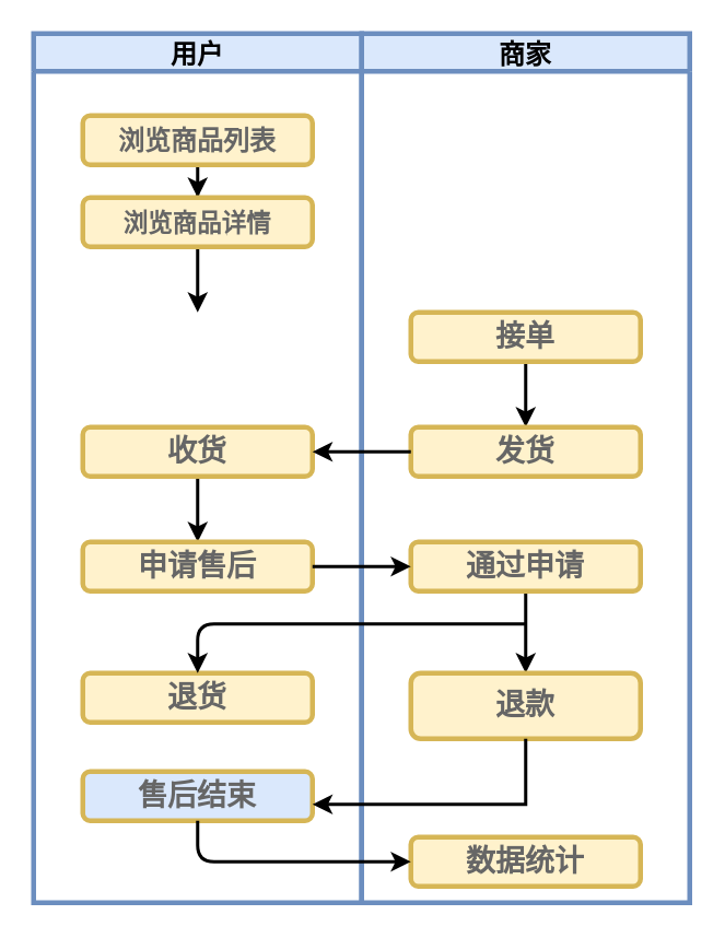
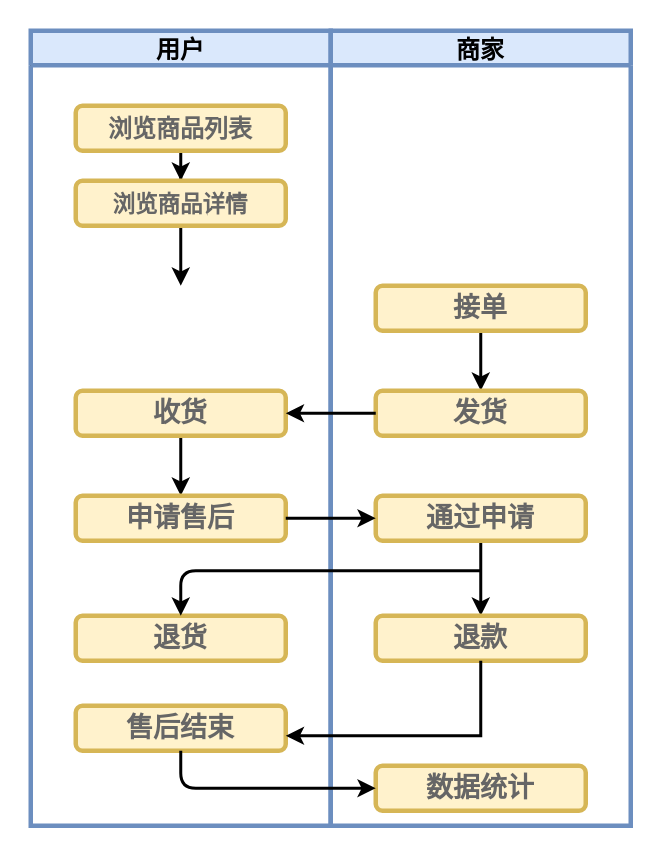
  <mxCell id="0" />
  <mxCell id="1" parent="0" />
  <mxCell id="2" value="Vertical Container" style="swimlane;fontSize=16;" parent="1" vertex="1"><mxGeometry x="20" y="20" width="200" height="530" as="geometry" /></mxCell>
  <mxCell id="3" value="" style="edgeStyle=orthogonalEdgeStyle;rounded=0;orthogonalLoop=1;jettySize=auto;html=1;fontSize=16;strokeWidth=2;" parent="2" source="4" target="9" edge="1"><mxGeometry relative="1" as="geometry" /></mxCell>
  <mxCell id="4" value="&lt;font color=&quot;#666666&quot; size=&quot;1&quot;&gt;&lt;b style=&quot;font-size: 18px&quot;&gt;收货&lt;/b&gt;&lt;/font&gt;" style="rounded=1;whiteSpace=wrap;html=1;fontSize=16;fillColor=#fff2cc;strokeColor=#d6b656;strokeWidth=3;" parent="2" vertex="1"><mxGeometry x="30" y="240" width="140" height="30" as="geometry" /></mxCell>
  <mxCell id="5" value="" style="edgeStyle=orthogonalEdgeStyle;rounded=0;orthogonalLoop=1;jettySize=auto;html=1;fontSize=16;strokeWidth=2;" parent="2" source="6" target="8" edge="1"><mxGeometry relative="1" as="geometry" /></mxCell>
  <mxCell id="6" value="&lt;font color=&quot;#666666&quot; size=&quot;1&quot;&gt;&lt;b style=&quot;font-size: 16px&quot;&gt;浏览商品列表&lt;/b&gt;&lt;/font&gt;" style="rounded=1;whiteSpace=wrap;html=1;fontSize=16;fillColor=#fff2cc;strokeColor=#d6b656;strokeWidth=3;" parent="2" vertex="1"><mxGeometry x="30" y="50" width="140" height="30" as="geometry" /></mxCell>
  <mxCell id="7" value="" style="edgeStyle=orthogonalEdgeStyle;rounded=0;orthogonalLoop=1;jettySize=auto;html=1;fontSize=16;strokeWidth=2;" parent="2" source="8" edge="1"><mxGeometry relative="1" as="geometry"><mxPoint x="100" y="170" as="targetPoint" /></mxGeometry></mxCell>
  <mxCell id="8" value="&lt;font color=&quot;#666666&quot; size=&quot;1&quot;&gt;&lt;b style=&quot;font-size: 15px&quot;&gt;浏览商品详情&lt;/b&gt;&lt;/font&gt;" style="rounded=1;whiteSpace=wrap;html=1;fontSize=16;fillColor=#fff2cc;strokeColor=#d6b656;strokeWidth=3;" parent="2" vertex="1"><mxGeometry x="30" y="100" width="140" height="30" as="geometry" /></mxCell>
  <mxCell id="9" value="&lt;font color=&quot;#666666&quot; style=&quot;font-size: 18px;&quot;&gt;&lt;span style=&quot;font-size: 18px;&quot;&gt;&lt;b style=&quot;font-size: 18px;&quot;&gt;申请售后&lt;/b&gt;&lt;/span&gt;&lt;/font&gt;" style="rounded=1;whiteSpace=wrap;html=1;fontSize=18;fillColor=#fff2cc;strokeColor=#d6b656;strokeWidth=3;" parent="2" vertex="1"><mxGeometry x="30" y="310" width="140" height="30" as="geometry" /></mxCell>
  <mxCell id="10" value="&lt;font color=&quot;#666666&quot; style=&quot;font-size: 18px;&quot;&gt;&lt;b style=&quot;font-size: 18px;&quot;&gt;退货&lt;/b&gt;&lt;/font&gt;" style="rounded=1;whiteSpace=wrap;html=1;fontSize=18;fillColor=#fff2cc;strokeColor=#d6b656;strokeWidth=3;" parent="2" vertex="1"><mxGeometry x="30" y="390" width="140" height="30" as="geometry" /></mxCell>
- <mxCell id="11" value="&lt;font color=&quot;#666666&quot; style=&quot;font-size: 18px&quot;&gt;&lt;b style=&quot;font-size: 18px&quot;&gt;售后结束&lt;/b&gt;&lt;/font&gt;" style="rounded=1;whiteSpace=wrap;html=1;fontSize=18;fillColor=#dae8fc;strokeColor=#d6b656;strokeWidth=3;" parent="2" vertex="1"><mxGeometry x="30" y="450" width="140" height="30" as="geometry" /></mxCell>
+ <mxCell id="11" value="&lt;font color=&quot;#666666&quot; style=&quot;font-size: 18px&quot;&gt;&lt;b style=&quot;font-size: 18px&quot;&gt;售后结束&lt;/b&gt;&lt;/font&gt;" style="rounded=1;whiteSpace=wrap;html=1;fontSize=18;fillColor=#fff2cc;strokeColor=#d6b656;strokeWidth=3;" parent="2" vertex="1"><mxGeometry x="30" y="450" width="140" height="30" as="geometry" /></mxCell>
  <mxCell id="12" value="用户" style="swimlane;fontSize=16;fillColor=#dae8fc;strokeColor=#6c8ebf;strokeWidth=3;" parent="1" vertex="1"><mxGeometry x="20" y="20" width="200" height="530" as="geometry" /></mxCell>
  <mxCell id="13" value="商家" style="swimlane;startSize=23;fontSize=16;fillColor=#dae8fc;strokeColor=#6c8ebf;strokeWidth=3;" parent="1" vertex="1"><mxGeometry x="220" y="20" width="200" height="530" as="geometry" /></mxCell>
  <mxCell id="14" value="" style="edgeStyle=orthogonalEdgeStyle;rounded=0;orthogonalLoop=1;jettySize=auto;html=1;fontSize=16;strokeWidth=2;" parent="13" source="15" target="16" edge="1"><mxGeometry relative="1" as="geometry" /></mxCell>
  <mxCell id="15" value="&lt;font style=&quot;font-size: 18px&quot;&gt;&lt;font color=&quot;#666666&quot; style=&quot;font-size: 18px&quot;&gt;&lt;b&gt;接单&lt;/b&gt;&lt;/font&gt;&lt;/font&gt;" style="rounded=1;whiteSpace=wrap;html=1;fontSize=16;fillColor=#fff2cc;strokeColor=#d6b656;strokeWidth=3;" parent="13" vertex="1"><mxGeometry x="30" y="170" width="140" height="30" as="geometry" /></mxCell>
  <mxCell id="16" value="&lt;font color=&quot;#666666&quot; style=&quot;font-size: 18px;&quot;&gt;&lt;span style=&quot;font-size: 18px;&quot;&gt;&lt;b style=&quot;font-size: 18px;&quot;&gt;发货&lt;/b&gt;&lt;/span&gt;&lt;/font&gt;" style="rounded=1;whiteSpace=wrap;html=1;fontSize=18;fillColor=#fff2cc;strokeColor=#d6b656;strokeWidth=3;" parent="13" vertex="1"><mxGeometry x="30" y="240" width="140" height="30" as="geometry" /></mxCell>
  <mxCell id="17" value="" style="edgeStyle=orthogonalEdgeStyle;rounded=0;orthogonalLoop=1;jettySize=auto;html=1;fontSize=18;strokeWidth=2;" parent="13" source="18" target="19" edge="1"><mxGeometry relative="1" as="geometry" /></mxCell>
  <mxCell id="18" value="&lt;font color=&quot;#666666&quot; style=&quot;font-size: 18px;&quot;&gt;&lt;span style=&quot;font-size: 18px;&quot;&gt;&lt;b style=&quot;font-size: 18px;&quot;&gt;通过申请&lt;/b&gt;&lt;/span&gt;&lt;/font&gt;" style="rounded=1;whiteSpace=wrap;html=1;fontSize=18;fillColor=#fff2cc;strokeColor=#d6b656;strokeWidth=3;" parent="13" vertex="1"><mxGeometry x="30" y="310" width="140" height="30" as="geometry" /></mxCell>
- <mxCell id="19" value="&lt;font color=&quot;#666666&quot; style=&quot;font-size: 18px;&quot;&gt;&lt;b style=&quot;font-size: 18px;&quot;&gt;退款&lt;/b&gt;&lt;/font&gt;" style="rounded=1;whiteSpace=wrap;html=1;fontSize=18;fillColor=#fff2cc;strokeColor=#d6b656;strokeWidth=3;" parent="13" vertex="1"><mxGeometry x="30" y="390" width="140" height="40" as="geometry" /></mxCell>
+ <mxCell id="19" value="&lt;font color=&quot;#666666&quot; style=&quot;font-size: 18px;&quot;&gt;&lt;b style=&quot;font-size: 18px;&quot;&gt;退款&lt;/b&gt;&lt;/font&gt;" style="rounded=1;whiteSpace=wrap;html=1;fontSize=18;fillColor=#fff2cc;strokeColor=#d6b656;strokeWidth=3;" parent="13" vertex="1"><mxGeometry x="30" y="390" width="140" height="30" as="geometry" /></mxCell>
  <mxCell id="20" value="&lt;font color=&quot;#666666&quot; style=&quot;font-size: 18px&quot;&gt;&lt;b style=&quot;font-size: 18px&quot;&gt;数据统计&lt;/b&gt;&lt;/font&gt;" style="rounded=1;whiteSpace=wrap;html=1;fontSize=18;fillColor=#fff2cc;strokeColor=#d6b656;strokeWidth=3;" parent="13" vertex="1"><mxGeometry x="30" y="490" width="140" height="30" as="geometry" /></mxCell>
  <mxCell id="21" value="" style="edgeStyle=orthogonalEdgeStyle;rounded=0;orthogonalLoop=1;jettySize=auto;html=1;fontSize=16;strokeWidth=2;" parent="1" source="16" target="4" edge="1"><mxGeometry relative="1" as="geometry" /></mxCell>
  <mxCell id="22" value="" style="edgeStyle=orthogonalEdgeStyle;rounded=0;orthogonalLoop=1;jettySize=auto;html=1;fontSize=18;strokeWidth=2;" parent="1" source="9" target="18" edge="1"><mxGeometry relative="1" as="geometry" /></mxCell>
  <mxCell id="23" value="" style="endArrow=classic;html=1;fontSize=18;strokeWidth=2;" parent="1" edge="1"><mxGeometry width="50" height="50" relative="1" as="geometry"><mxPoint x="320" y="380" as="sourcePoint" /><mxPoint x="120" y="410" as="targetPoint" /><Array as="points"><mxPoint x="120" y="380" /></Array></mxGeometry></mxCell>
  <mxCell id="24" value="" style="edgeStyle=orthogonalEdgeStyle;rounded=0;orthogonalLoop=1;jettySize=auto;html=1;fontSize=18;strokeWidth=2;" parent="1" source="19" edge="1"><mxGeometry relative="1" as="geometry"><mxPoint x="190" y="490" as="targetPoint" /><Array as="points"><mxPoint x="320" y="490" /></Array></mxGeometry></mxCell>
  <mxCell id="25" value="" style="endArrow=classic;html=1;fontSize=18;strokeWidth=2;exitX=0.5;exitY=1;exitDx=0;exitDy=0;entryX=0;entryY=0.5;entryDx=0;entryDy=0;" parent="1" source="11" target="20" edge="1"><mxGeometry width="50" height="50" relative="1" as="geometry"><mxPoint x="180" y="410" as="sourcePoint" /><mxPoint x="230" y="360" as="targetPoint" /><Array as="points"><mxPoint x="120" y="525" /></Array></mxGeometry></mxCell>
